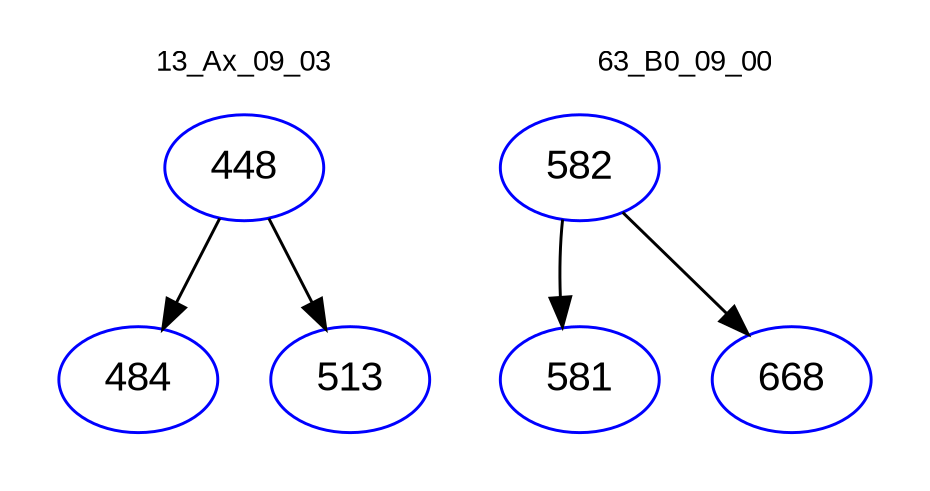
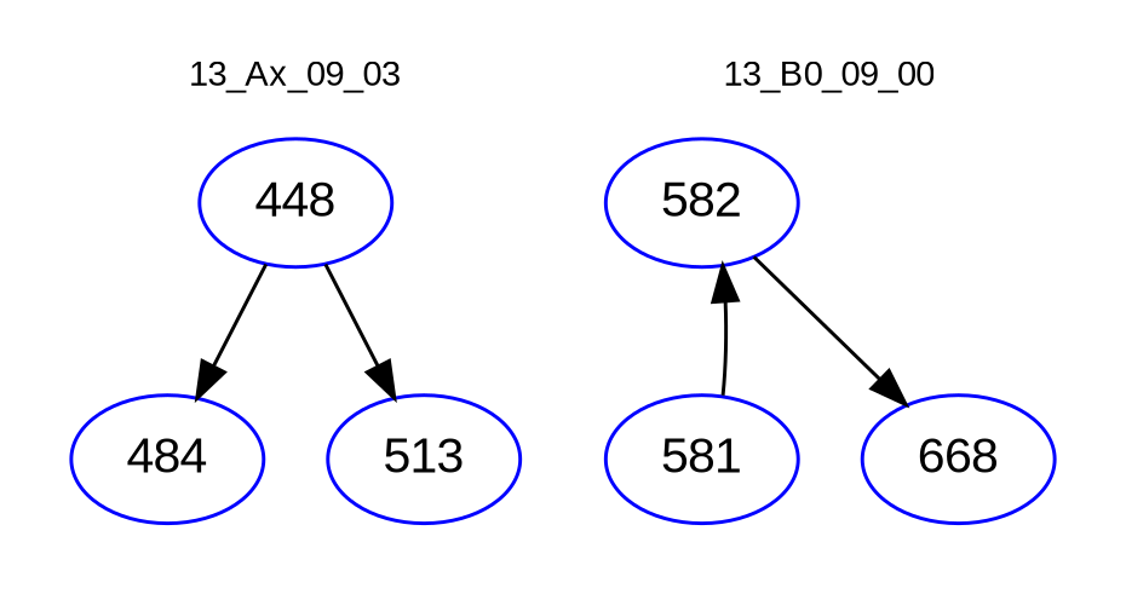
  digraph {
    fontname="Liberation Sans"
    node [color=blue fontname="Liberation Sans"]
    edge [color=black fontname="Liberation Sans"]
    n1 [label=448]
    n2 [label=484]
    n3 [label=513]
    n4 [label=582]
    n5 [label=581]
    n6 [label=668]
    subgraph cluster_1 {
      color=white
      fontsize=10
      label="13_Ax_09_03"
      n1
      n2
      n3
    }
    subgraph cluster_2 {
      color=white
      fontsize=10
-     label="63_B0_09_00"
+     label="13_B0_09_00"
      n4
      n5
      n6
    }
    n1 -> n2
    n1 -> n3
-   n4 -> n5
+   n5 -> n4
    n4 -> n6
  }
